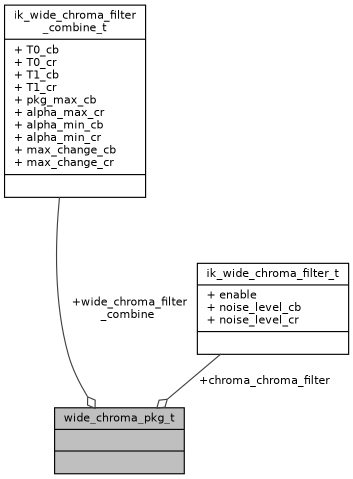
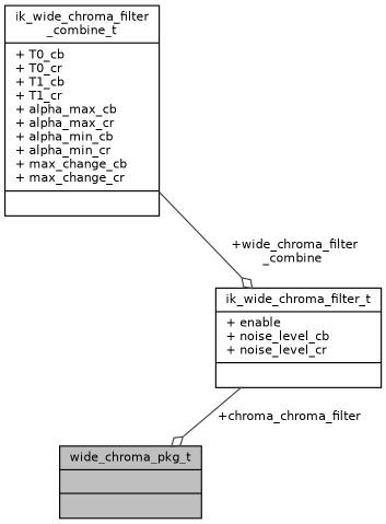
  digraph {
    node [color=black fontname=Helvetica fontsize=10 shape=record]
    edge [arrowhead=odiamond color=grey25 fontname=Helvetica fontsize=10 labelfontname=Helvetica labelfontsize=10 style=solid]
    n1 [fillcolor=grey75 fontcolor=black height=0.2 label="{wide_chroma_pkg_t\n||}" style=filled width=0.4]
    n2 [height=0.2 label="{ik_wide_chroma_filter_t\n|+ enable\l+ noise_level_cb\l+ noise_level_cr\l|}" width=0.4]
-   n3 [height=0.2 label="{ik_wide_chroma_filter\l_combine_t\n|+ T0_cb\l+ T0_cr\l+ T1_cb\l+ T1_cr\l+ pkg_max_cb\l+ alpha_max_cr\l+ alpha_min_cb\l+ alpha_min_cr\l+ max_change_cb\l+ max_change_cr\l|}" width=0.4]
+   n3 [height=0.2 label="{ik_wide_chroma_filter\l_combine_t\n|+ T0_cb\l+ T0_cr\l+ T1_cb\l+ T1_cr\l+ alpha_max_cb\l+ alpha_max_cr\l+ alpha_min_cb\l+ alpha_min_cr\l+ max_change_cb\l+ max_change_cr\l|}" width=0.4]
    n2 -> n1 [label=" +chroma_chroma_filter"]
-   n3 -> n1 [label=" +wide_chroma_filter\l_combine"]
+   n3 -> n2 [label=" +wide_chroma_filter\l_combine"]
  }
